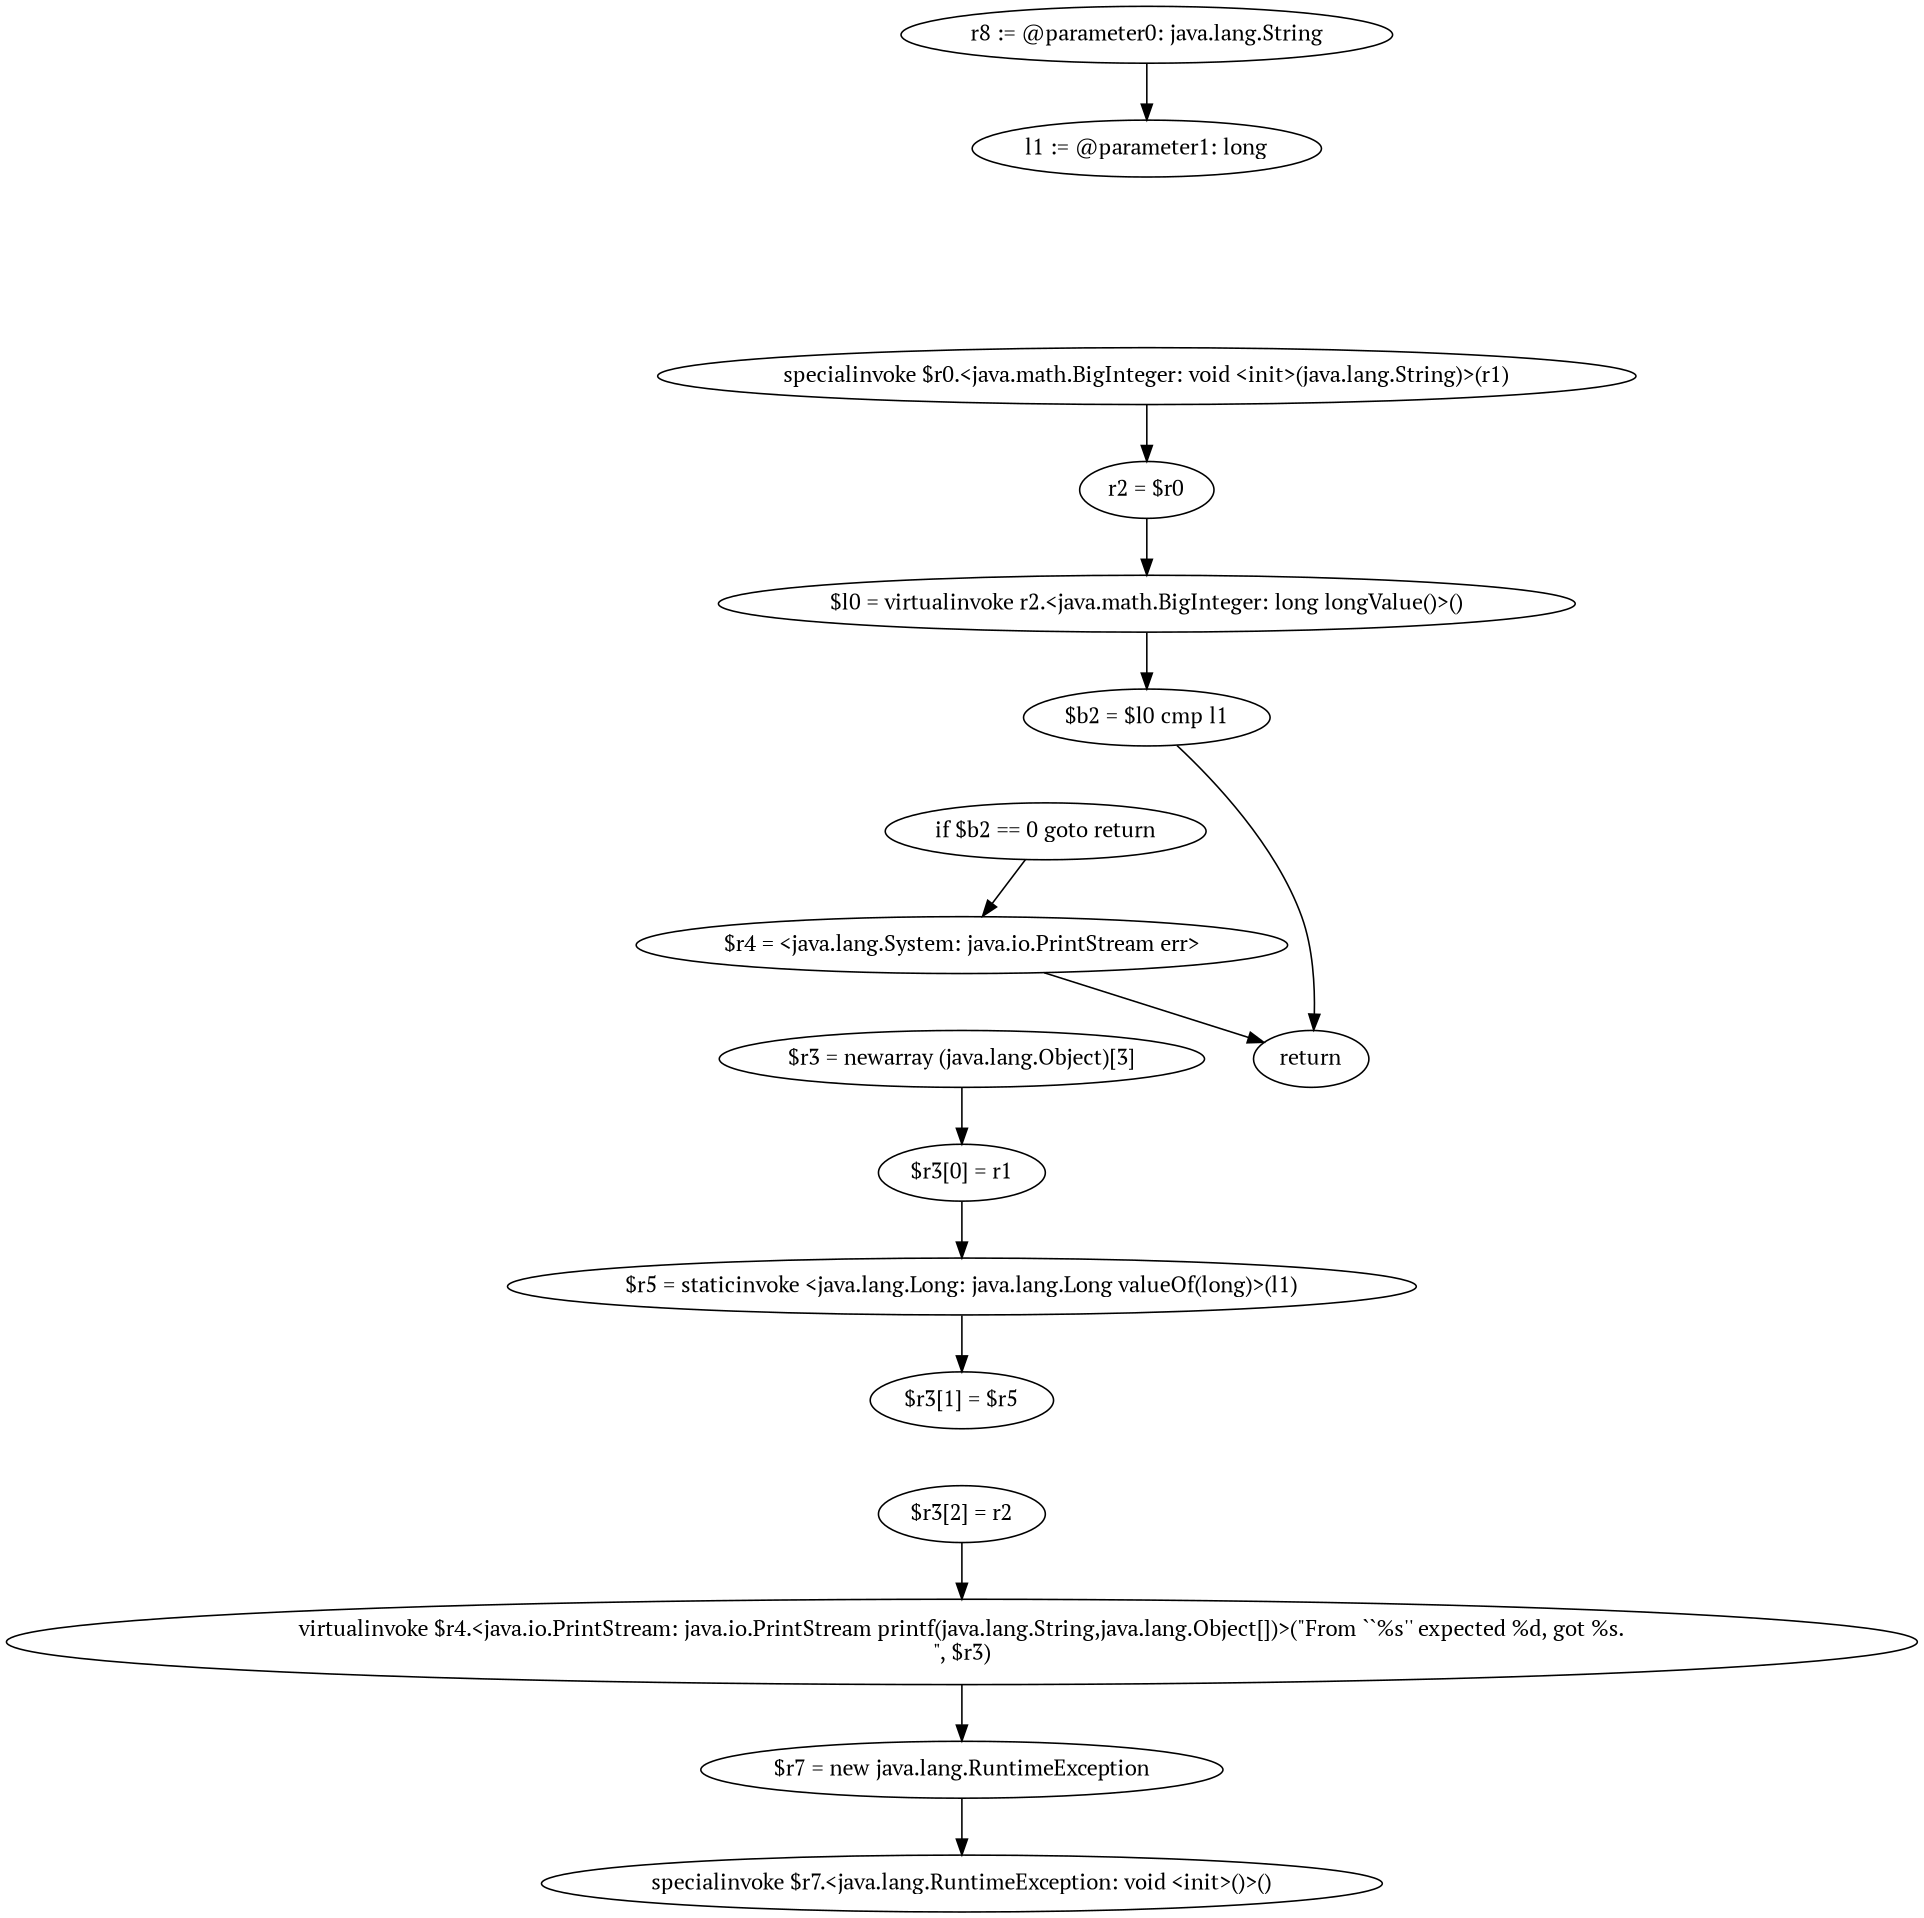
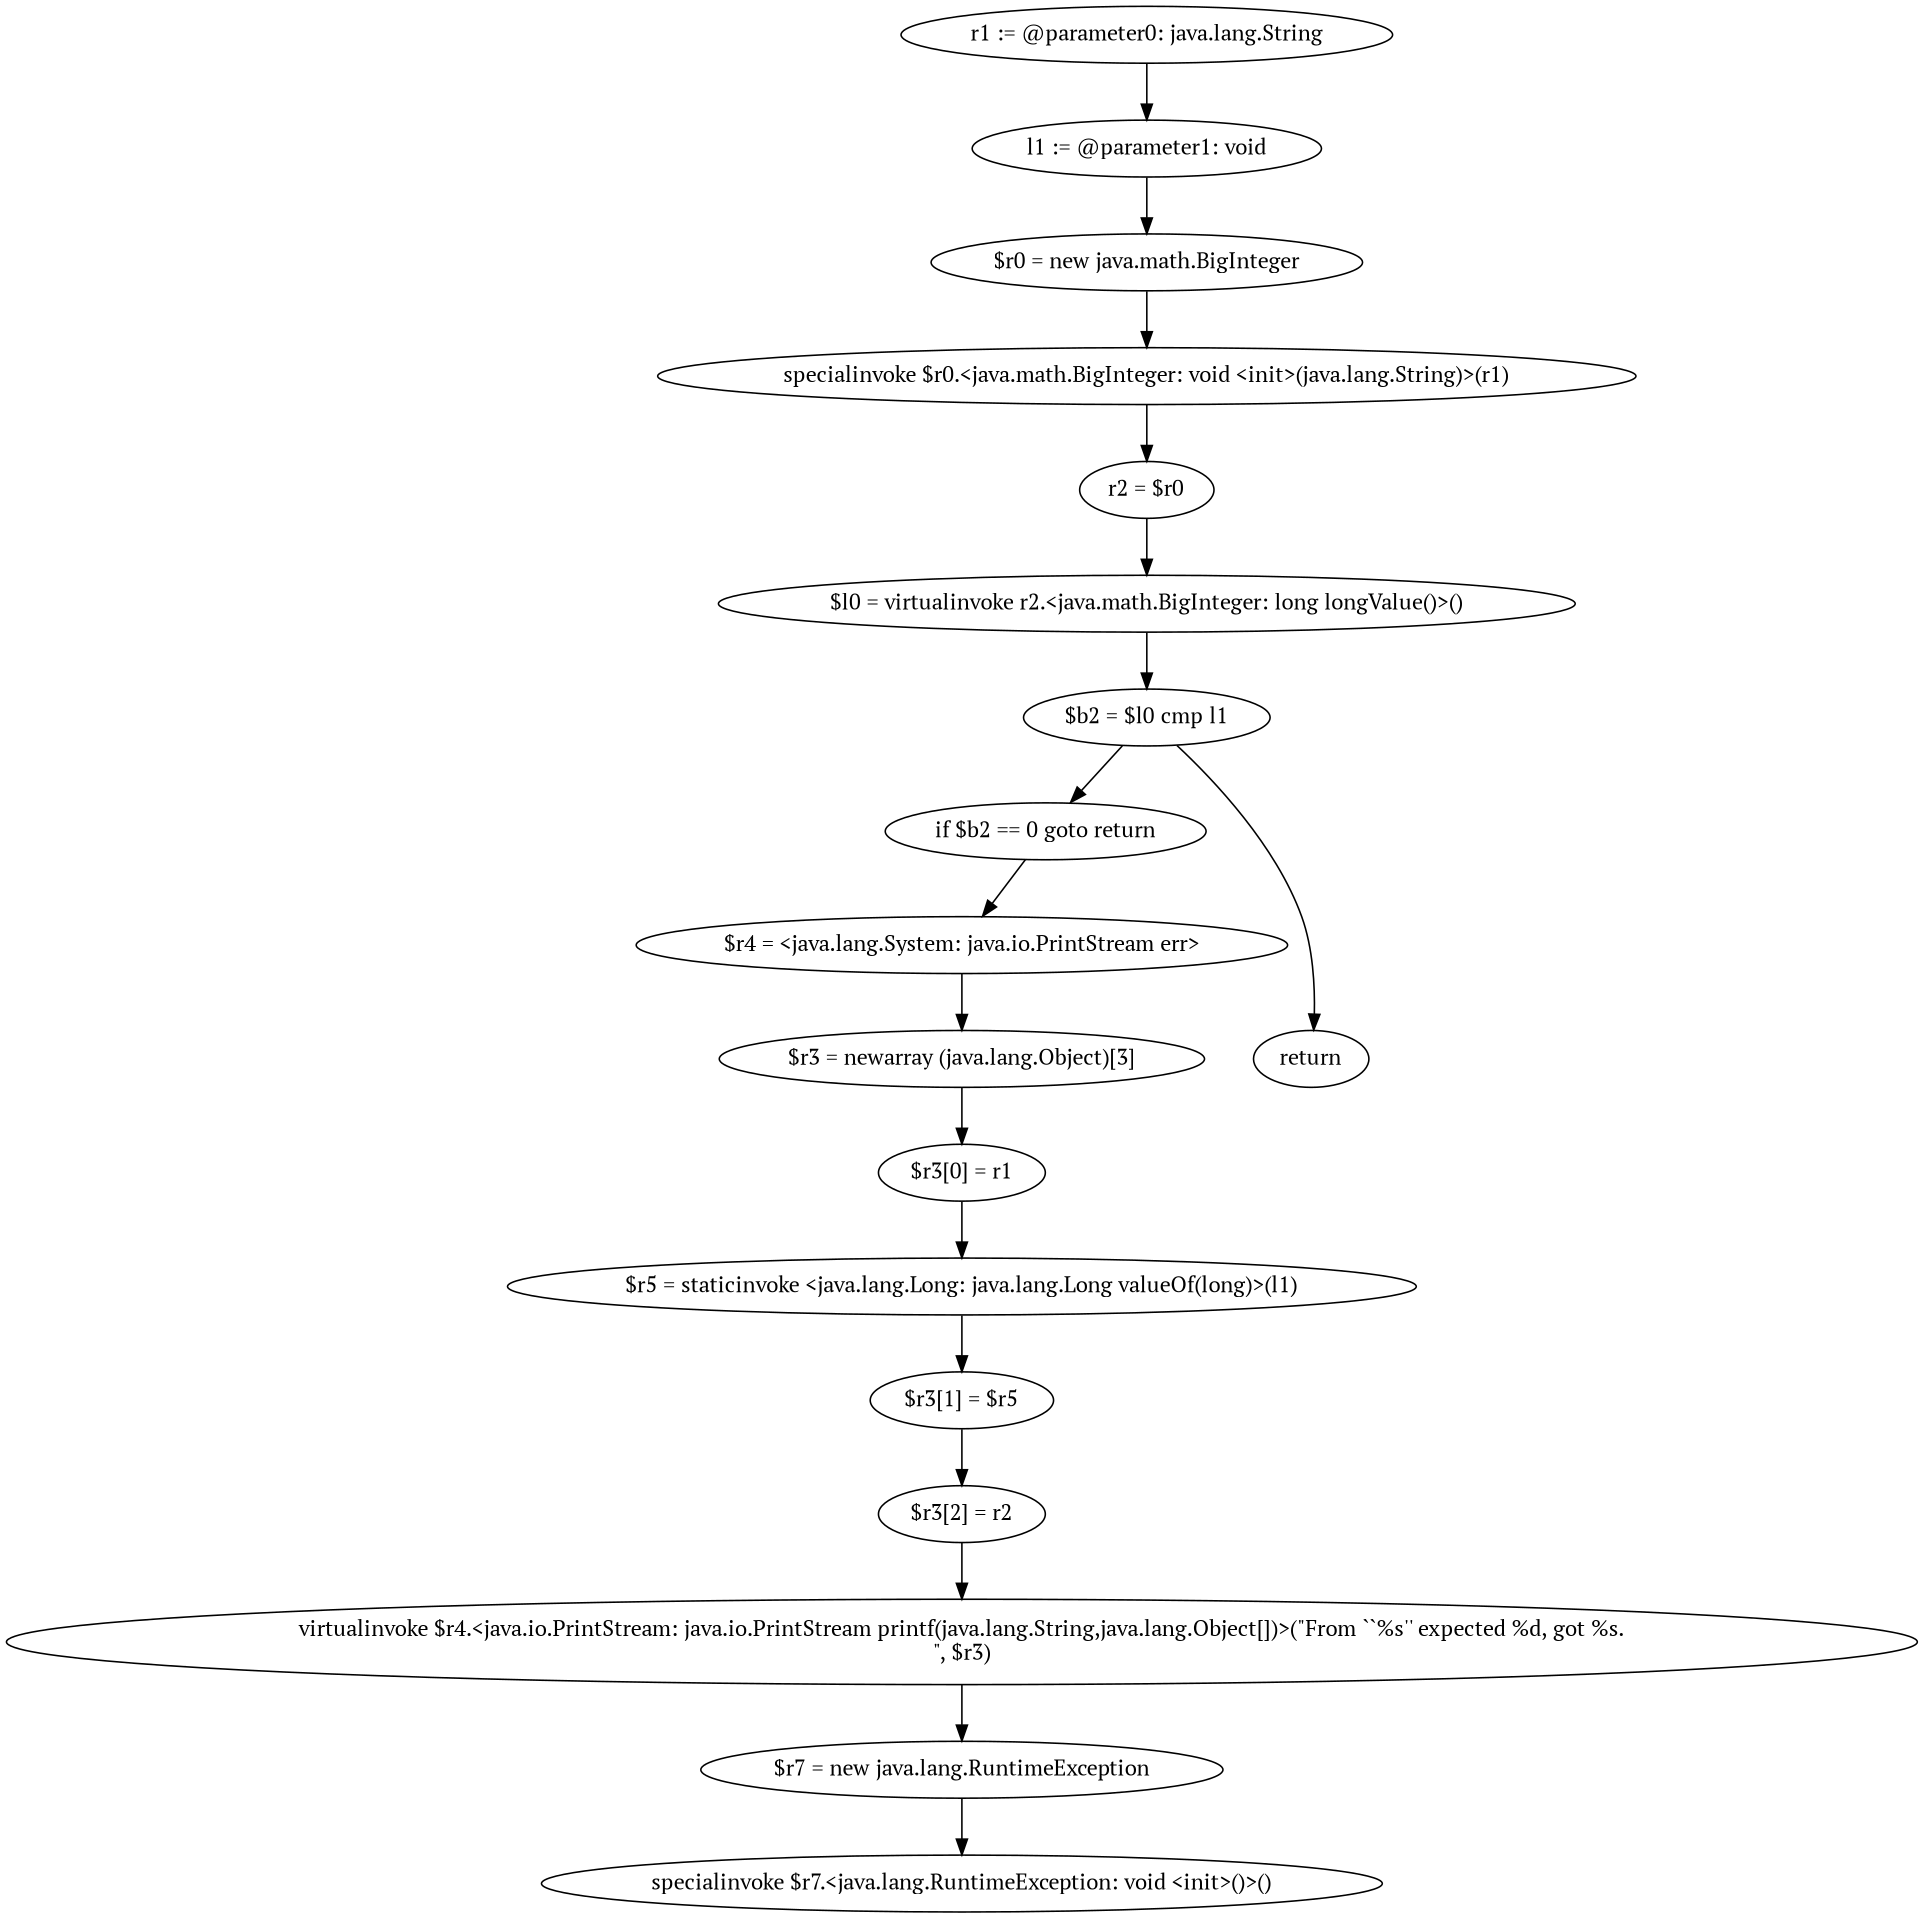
  digraph {
    fontname="PT Serif"
    node [fontname="PT Serif"]
    edge [fontname="PT Serif"]
-   "r1 := @parameter0: java.lang.String" [label="r8 := @parameter0: java.lang.String"]
-   "l1 := @parameter1: long"
+   "r1 := @parameter0: java.lang.String"
+   "l1 := @parameter1: long" [label="l1 := @parameter1: void"]
+   "$r0 = new java.math.BigInteger"
    "specialinvoke $r0.<java.math.BigInteger: void <init>(java.lang.String)>(r1)"
    "r2 = $r0"
    "$l0 = virtualinvoke r2.<java.math.BigInteger: long longValue()>()"
    "$b2 = $l0 cmp l1"
    "if $b2 == 0 goto return"
    return
    "$r4 = <java.lang.System: java.io.PrintStream err>"
    "$r3 = newarray (java.lang.Object)[3]"
    "$r3[0] = r1"
    "$r5 = staticinvoke <java.lang.Long: java.lang.Long valueOf(long)>(l1)"
    "$r3[1] = $r5"
    "$r3[2] = r2"
    "virtualinvoke $r4.<java.io.PrintStream: java.io.PrintStream printf(java.lang.String,java.lang.Object[])>(\"From ``%s\'\' expected %d, got %s.\n\", $r3)"
    "$r7 = new java.lang.RuntimeException"
    "specialinvoke $r7.<java.lang.RuntimeException: void <init>()>()"
    "r1 := @parameter0: java.lang.String" -> "l1 := @parameter1: long"
+   "l1 := @parameter1: long" -> "$r0 = new java.math.BigInteger"
+   "$r0 = new java.math.BigInteger" -> "specialinvoke $r0.<java.math.BigInteger: void <init>(java.lang.String)>(r1)"
    "specialinvoke $r0.<java.math.BigInteger: void <init>(java.lang.String)>(r1)" -> "r2 = $r0"
    "r2 = $r0" -> "$l0 = virtualinvoke r2.<java.math.BigInteger: long longValue()>()"
    "$l0 = virtualinvoke r2.<java.math.BigInteger: long longValue()>()" -> "$b2 = $l0 cmp l1"
+   "$b2 = $l0 cmp l1" -> "if $b2 == 0 goto return"
    "$b2 = $l0 cmp l1" -> return
    "if $b2 == 0 goto return" -> "$r4 = <java.lang.System: java.io.PrintStream err>"
-   "$r4 = <java.lang.System: java.io.PrintStream err>" -> return
+   "$r4 = <java.lang.System: java.io.PrintStream err>" -> "$r3 = newarray (java.lang.Object)[3]"
    "$r3 = newarray (java.lang.Object)[3]" -> "$r3[0] = r1"
    "$r3[0] = r1" -> "$r5 = staticinvoke <java.lang.Long: java.lang.Long valueOf(long)>(l1)"
    "$r5 = staticinvoke <java.lang.Long: java.lang.Long valueOf(long)>(l1)" -> "$r3[1] = $r5"
+   "$r3[1] = $r5" -> "$r3[2] = r2"
    "$r3[2] = r2" -> "virtualinvoke $r4.<java.io.PrintStream: java.io.PrintStream printf(java.lang.String,java.lang.Object[])>(\"From ``%s\'\' expected %d, got %s.\n\", $r3)"
    "virtualinvoke $r4.<java.io.PrintStream: java.io.PrintStream printf(java.lang.String,java.lang.Object[])>(\"From ``%s\'\' expected %d, got %s.\n\", $r3)" -> "$r7 = new java.lang.RuntimeException"
    "$r7 = new java.lang.RuntimeException" -> "specialinvoke $r7.<java.lang.RuntimeException: void <init>()>()"
  }
